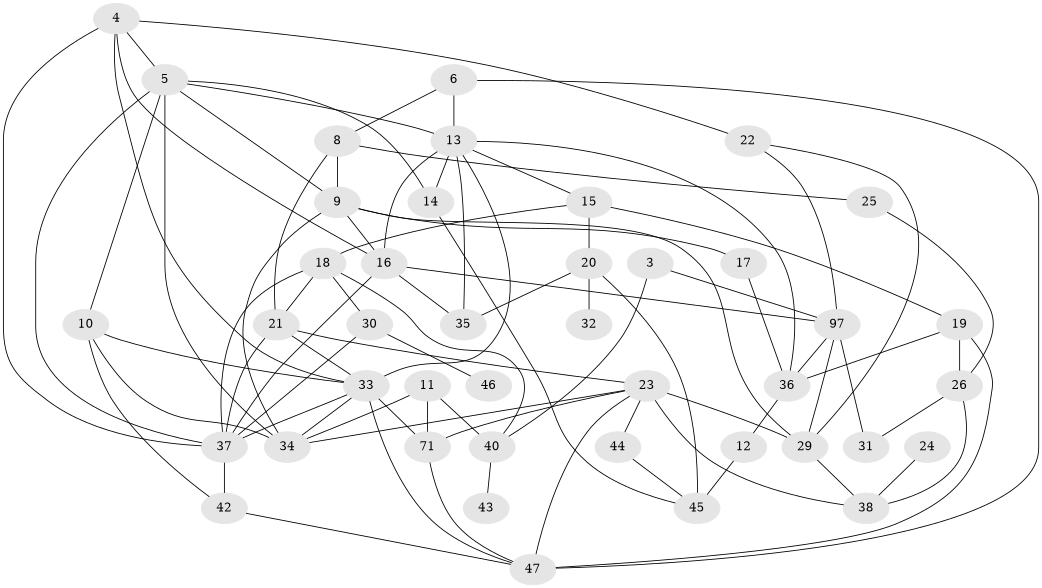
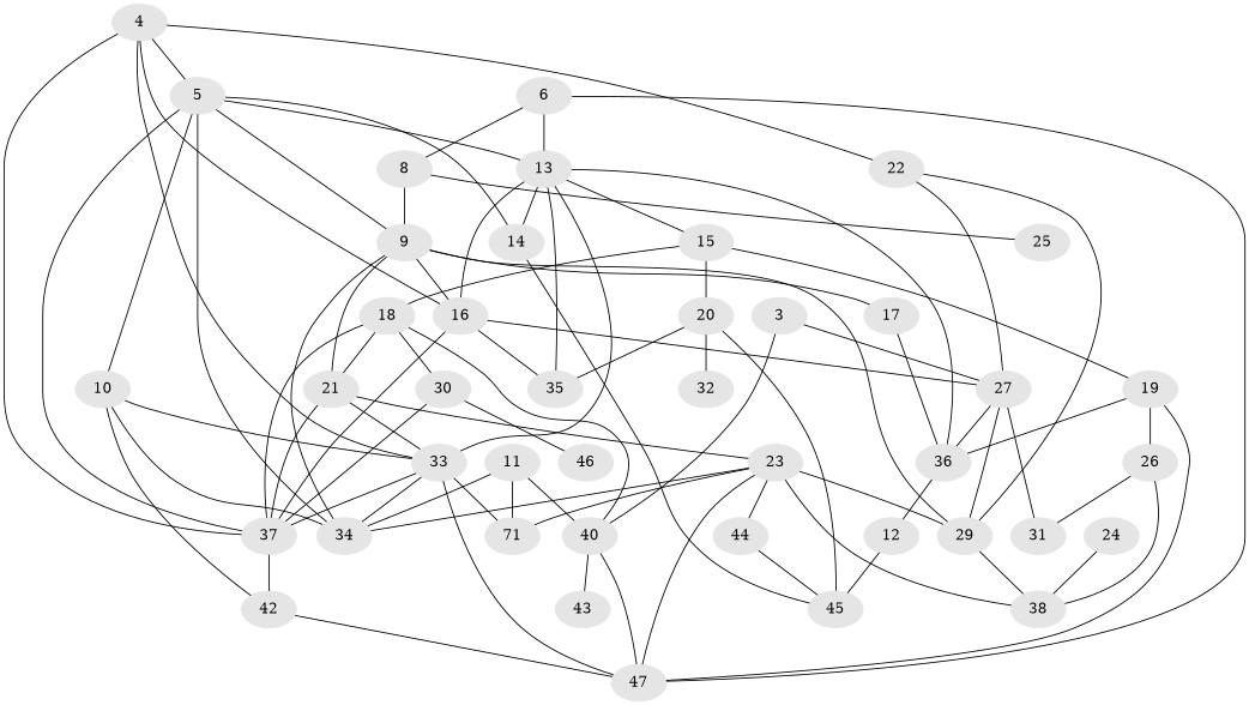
  graph {
    node [color=gray90 style=filled]
    edge [weight=1.0]
    n1 [label=3]
-   27 [label=97]
+   27
    40
    29
    36
    31
    47
    43
    4
    5
    16
    22
    33
    37
    9
    10
    13
    14
    34
    35
    n21 [label=71]
    42
    17
    15
    45
    6
    8
    21
    25
    23
    26
    38
    11
    12
    18
    19
    20
    30
    32
    46
    44
    24
    n1 -- 27
    n1 -- 40
    27 -- 29
    27 -- 36
    27 -- 31
-   n21 -- 47
+   40 -- 47
    40 -- 43
    29 -- 38
    36 -- 12
    4 -- 5
    4 -- 16
    4 -- 22 [weight=2.0]
    4 -- 33
    4 -- 37
    5 -- 37
    5 -- 9
    5 -- 10
    5 -- 13
    5 -- 14
    5 -- 34 [weight=2.0]
    16 -- 27
    16 -- 37 [weight=2.0]
    16 -- 35 [weight=2.0]
    22 -- 27
    22 -- 29
    33 -- 47
    33 -- 37
    33 -- 34
    33 -- n21
    37 -- 42
    9 -- 29
    9 -- 16
    9 -- 34
    9 -- 17
    10 -- 33
    10 -- 34 [weight=2.0]
    10 -- 42
    13 -- 36
    13 -- 16
    13 -- 33
    13 -- 14 [weight=2.0]
    13 -- 35
    13 -- 15
    14 -- 45
    42 -- 47
    17 -- 36
    15 -- 18
    15 -- 19
    15 -- 20
    6 -- 47
    6 -- 13
    6 -- 8
    8 -- 9 [weight=2.0]
-   8 -- 21
+   9 -- 21
    8 -- 25
    21 -- 33
    21 -- 37
    21 -- 23
-   25 -- 26
    23 -- 29
    23 -- 47
    23 -- 34
    23 -- n21
    23 -- 38
    23 -- 44 [weight=2.0]
    26 -- 31
    26 -- 38
    11 -- 40
    11 -- 34 [weight=2.0]
    11 -- n21
    12 -- 45 [weight=2.0]
    18 -- 40
    18 -- 37
    18 -- 21
    18 -- 30
    19 -- 36
    19 -- 47
    19 -- 26
    20 -- 35
    20 -- 45
    20 -- 32
    30 -- 37
    30 -- 46
    44 -- 45
    24 -- 38
  }
